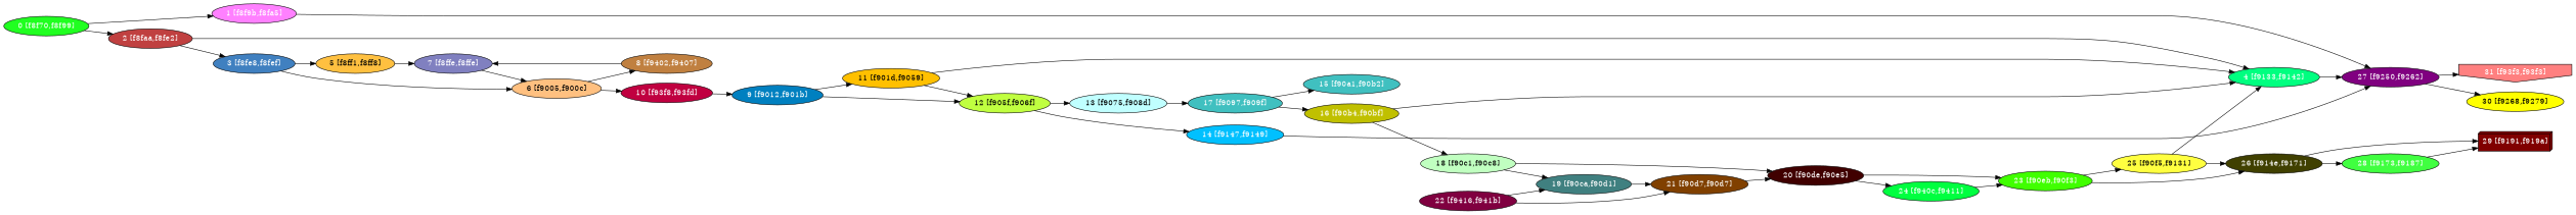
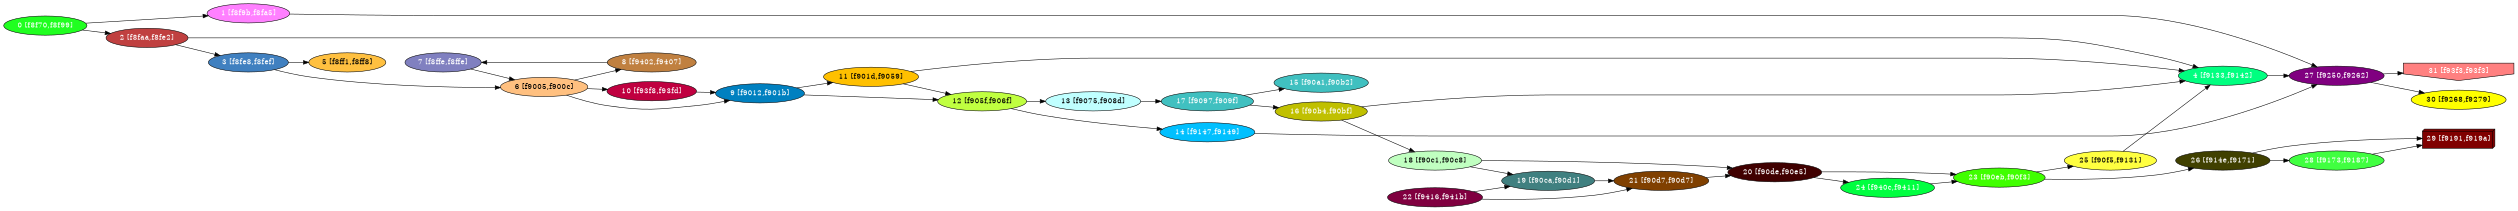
  digraph {
    rankdir=LR
    node [fillcolor="#40C0C0" fontcolor="#ffffff" shape=oval style=filled]
    n1 [fillcolor="#20FF20" label="0 [f8f70,f8f99]"]
    n2 [fillcolor="#FF80FF" label="1 [f8f9b,f8fa5]"]
    n3 [fillcolor="#C04040" label="2 [f8faa,f8fe2]"]
    n4 [fillcolor="#800080" label="27 [f9250,f9262]"]
    n5 [fillcolor="#4080C0" label="3 [f8fe8,f8fef]"]
    n6 [fillcolor="#00FF80" label="4 [f9133,f9142]"]
    n7 [fillcolor="#FFFF00" fontcolor="#000000" label="30 [f9268,f9279]"]
    n8 [fillcolor="#FF8080" label="31 [f93f3,f93f3]" shape=invhouse]
    n9 [fillcolor="#FFC040" fontcolor="#000000" label="5 [f8ff1,f8ff8]"]
    n10 [fillcolor="#FFC080" fontcolor="#000000" label="6 [f9005,f900c]"]
    n11 [fillcolor="#8080C0" label="7 [f8ffe,f8ffe]"]
    n12 [fillcolor="#C08040" label="8 [f9402,f9407]"]
    n13 [fillcolor="#0080C0" label="9 [f9012,f901b]"]
    n14 [fillcolor="#C00040" label="10 [f93f8,f93fd]"]
    n15 [fillcolor="#FFC000" fontcolor="#000000" label="11 [f901d,f9059]"]
    n16 [fillcolor="#C0FF40" fontcolor="#000000" label="12 [f905f,f906f]"]
    n17 [fillcolor="#C0FFFF" fontcolor="#000000" label="13 [f9075,f908d]"]
    n18 [fillcolor="#00C0FF" label="14 [f9147,f9149]"]
    n19 [label="17 [f9097,f909f]"]
    n20 [label="15 [f90a1,f90b2]"]
    n21 [fillcolor="#C0C000" label="16 [f90b4,f90bf]"]
    n22 [fillcolor="#C0FFC0" fontcolor="#000000" label="18 [f90c1,f90c8]"]
    n23 [fillcolor="#408080" label="19 [f90ca,f90d1]"]
    n24 [fillcolor="#400000" label="20 [f90de,f90e5]"]
    n25 [fillcolor="#804000" label="21 [f90d7,f90d7]"]
    n26 [fillcolor="#40FF00" label="23 [f90eb,f90f3]"]
    n27 [fillcolor="#00FF40" label="24 [f940c,f9411]"]
    n28 [fillcolor="#800040" label="22 [f9416,f941b]"]
    n29 [fillcolor="#FFFF40" fontcolor="#000000" label="25 [f90f5,f9131]"]
    n30 [fillcolor="#404000" label="26 [f914e,f9171]"]
    n31 [fillcolor="#40FF40" label="28 [f9173,f9187]"]
    n32 [fillcolor="#800000" label="29 [f9191,f919a]" shape=box3d]
    n1 -> n2
    n1 -> n3
    n2 -> n4
    n3 -> n5
    n3 -> n6
    n4 -> n7
    n4 -> n8
    n5 -> n9
    n5 -> n10
    n6 -> n4
-   n9 -> n11
    n10 -> n12
+   n10 -> n13
    n10 -> n14
    n11 -> n10
    n12 -> n11
    n13 -> n15
    n13 -> n16
    n14 -> n13
    n15 -> n6
    n15 -> n16
    n16 -> n17
    n16 -> n18
    n17 -> n19
    n18 -> n4
    n19 -> n20
    n19 -> n21
    n21 -> n6
    n21 -> n22
    n22 -> n23
    n22 -> n24
    n23 -> n25
    n24 -> n26
    n24 -> n27
    n25 -> n24
    n26 -> n29
    n26 -> n30
    n27 -> n26
    n28 -> n23
    n28 -> n25
    n29 -> n6
-   n29 -> n30
    n30 -> n31
    n30 -> n32
    n31 -> n32
  }
